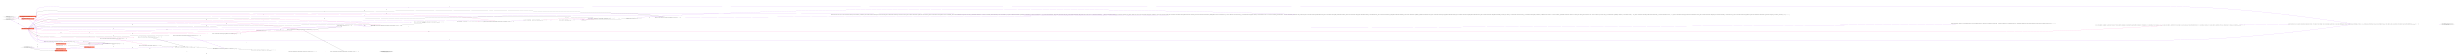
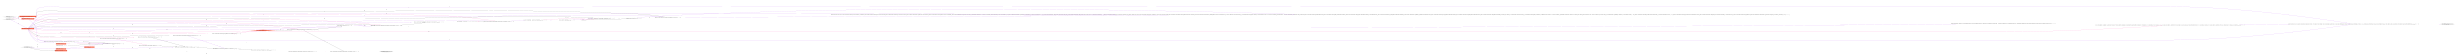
  digraph {
    fontname="Courier Prime"
    rankdir=LR
    node [color=teal fillcolor=white fontname="Courier Prime" shape=ellipse style=filled]
    edge [arrowhead=odot color=purple fontname="Courier Prime" style=bold]
    n1 [fillcolor=tomato label="@NotNull JsonWriter json@@@2@@@['1', '0', '0']" shape=box]
    n2 [label="JSONUtils.field(json,RegistryConstants.ATTR_SHOW_SYSTEM_OBJECTS,dataSource.isShowSystemObjects())@@@11@@@['1', '1', '0']"]
    n3 [color=blue label="JSONUtils.field(json,RegistryConstants.ATTR_FOLDER,dataSource.getFolder().getFolderPath())@@@18@@@['1', '1', '0']"]
    n4 [color=blue label="JSONUtils.field(json,RegistryConstants.ATTR_SAVE_PASSWORD,dataSource.isSavePassword())@@@9@@@['1', '1', '0']"]
    n5 [color=blue label="JSONUtils.field(json,RegistryConstants.ATTR_SHOW_UTIL_OBJECTS,dataSource.isShowUtilityObjects())@@@14@@@['1', '1', '0']"]
    n6 [color=darkgreen label="JSONUtils.field(json,\"virtual-model-id\",dataSource.getVirtualModel().getId())@@@25@@@['1', '1', '0']"]
    n7 [color=blue label="JSONUtils.field(json,RegistryConstants.ATTR_PROVIDER,dataSource.getDriver().getProviderDescriptor().getId())@@@5@@@['1', '1', '0']"]
    n8 [label="JSONUtils.field(json,RegistryConstants.ATTR_LOCK_PASSWORD,lockPasswordHash)@@@22@@@['1', '1', '0']"]
    n9 [label="JSONUtils.fieldNE(json,RegistryConstants.TAG_DESCRIPTION,dataSource.getDescription())@@@8@@@['1', '1', '0']"]
    n10 [label="{List<DBPDataSourcePermission> permissions = dataSource.getModifyPermission()if (!CommonUtils.isEmpty(permissions)) {json.name(\"security\")json.beginObject()List<String> permIds = new ArrayList<>(permissions.size())for (DBPDataSourcePermission perm : permissions)permIds.add(perm.getId())JSONUtils.serializeStringList(json,\"permission-restrictions\",permIds)json.endObject()}}@@@99@@@['1', '1', '0']"]
    n11 [label="{SimplePreferenceStore prefStore = dataSource.getPreferenceStore()Map<String,String> props = new TreeMap<>()for (String propName : prefStore.preferenceNames()){String propValue = prefStore.getString(propName)String defValue = prefStore.getDefaultString(propName)if (propValue != null && !CommonUtils.equalObjects(propValue,defValue)) {props.put(propName,propValue)}}if (!props.isEmpty()) {JSONUtils.serializeProperties(json,RegistryConstants.TAG_CUSTOM_PROPERTIES,props)}}@@@128@@@['1', '1', '0']"]
    n12 [color=blue label="{DBPConnectionConfiguration connectionInfo = dataSource.getConnectionConfiguration()json.name(\"configuration\")json.beginObject()JSONUtils.fieldNE(json,RegistryConstants.ATTR_HOST,connectionInfo.getHostName())JSONUtils.fieldNE(json,RegistryConstants.ATTR_PORT,connectionInfo.getHostPort())JSONUtils.fieldNE(json,RegistryConstants.ATTR_SERVER,connectionInfo.getServerName())JSONUtils.fieldNE(json,RegistryConstants.ATTR_DATABASE,connectionInfo.getDatabaseName())JSONUtils.fieldNE(json,RegistryConstants.ATTR_URL,connectionInfo.getUrl())saveSecuredCredentials(dataSource,null,null,connectionInfo.getUserName(),dataSource.isSavePassword()? connectionInfo.getUserPassword(): null)JSONUtils.fieldNE(json,RegistryConstants.ATTR_HOME,connectionInfo.getClientHomeId())if (connectionInfo.getConnectionType() != null) {JSONUtils.field(json,RegistryConstants.ATTR_TYPE,connectionInfo.getConnectionType().getId())}JSONUtils.fieldNE(json,RegistryConstants.ATTR_COLOR,connectionInfo.getConnectionColor())if (connectionInfo.getKeepAliveInterval() > 0) {JSONUtils.field(json,RegistryConstants.ATTR_KEEP_ALIVE,connectionInfo.getKeepAliveInterval())}JSONUtils.fieldNE(json,\"config-profile\",connectionInfo.getConfigProfileName())JSONUtils.fieldNE(json,\"user-profile\",connectionInfo.getUserProfileName())JSONUtils.serializeProperties(json,RegistryConstants.TAG_PROPERTIES,connectionInfo.getProperties())JSONUtils.serializeProperties(json,RegistryConstants.TAG_PROVIDER_PROPERTIES,connectionInfo.getProviderProperties())if (!ArrayUtils.isEmpty(connectionInfo.getDeclaredEvents())) {json.name(RegistryConstants.TAG_EVENTS)json.beginObject()for (DBPConnectionEventType eventType : connectionInfo.getDeclaredEvents()){DBRShellCommand command = connectionInfo.getEvent(eventType)json.name(eventType.name())json.beginObject()JSONUtils.field(json,RegistryConstants.ATTR_ENABLED,command.isEnabled())JSONUtils.field(json,RegistryConstants.ATTR_SHOW_PANEL,command.isShowProcessPanel())JSONUtils.field(json,RegistryConstants.ATTR_WAIT_PROCESS,command.isWaitProcessFinish())if (command.isWaitProcessFinish()) {JSONUtils.field(json,RegistryConstants.ATTR_WAIT_PROCESS_TIMEOUT,command.getWaitProcessTimeoutMs())}JSONUtils.field(json,RegistryConstants.ATTR_TERMINATE_AT_DISCONNECT,command.isTerminateAtDisconnect())JSONUtils.field(json,RegistryConstants.ATTR_PAUSE_AFTER_EXECUTE,command.getPauseAfterExecute())JSONUtils.fieldNE(json,RegistryConstants.ATTR_WORKING_DIRECTORY,command.getWorkingDirectory())JSONUtils.fieldNE(json,RegistryConstants.ATTR_COMMAND,command.getCommand())json.endObject()}json.endObject()}if (!CommonUtils.isEmpty(connectionInfo.getHandlers())) {json.name(RegistryConstants.TAG_HANDLERS)json.beginObject()for (DBWHandlerConfiguration configuration : connectionInfo.getHandlers()){saveNetworkHandlerConfiguration(json,dataSource,null,configuration)}json.endObject()}{DBPConnectionBootstrap bootstrap = connectionInfo.getBootstrap()if (bootstrap.hasData()) {json.name(RegistryConstants.TAG_BOOTSTRAP)json.beginObject()if (bootstrap.getDefaultAutoCommit() != null) {JSONUtils.field(json,RegistryConstants.ATTR_AUTOCOMMIT,bootstrap.getDefaultAutoCommit())}if (bootstrap.getDefaultTransactionIsolation() != null) {JSONUtils.field(json,RegistryConstants.ATTR_TXN_ISOLATION,bootstrap.getDefaultTransactionIsolation())}JSONUtils.fieldNE(json,RegistryConstants.ATTR_DEFAULT_OBJECT,bootstrap.getDefaultObjectName())if (bootstrap.isIgnoreErrors()) {JSONUtils.field(json,RegistryConstants.ATTR_IGNORE_ERRORS,true)}JSONUtils.serializeStringList(json,RegistryConstants.TAG_QUERY,bootstrap.getInitQueries())json.endObject()}}json.endObject()}@@@27@@@['1', '1', '0']"]
    n13 [label="JSONUtils.field(json,RegistryConstants.ATTR_DRIVER,dataSource.getDriver().getId())@@@6@@@['1', '1', '0']"]
    n14 [label="JSONUtils.field(json,RegistryConstants.ATTR_NAME,dataSource.getName())@@@7@@@['1', '1', '0']"]
    n15 [label="JSONUtils.field(json,RegistryConstants.ATTR_READ_ONLY,dataSource.isConnectionReadOnly())@@@16@@@['1', '1', '0']"]
    n16 [label="dataSource.isShowUtilityObjects()@@@13@@@['1', '1', '0']" shape=diamond]
    n17 [color=darkgreen label="JSONUtils.serializeStringList(json,RegistryConstants.TAG_EXCLUDE,filter.getExclude())@@@10@@@['0', '0', '1']"]
    n18 [color=purple label="final String lockPasswordHash = dataSource.getLockPasswordHash()@@@20@@@['1', '1', '0']"]
    n19 [color=darkgreen label="JSONUtils.field(json,RegistryConstants.ATTR_ENABLED,filter.isEnabled())@@@8@@@['0', '0', '1']"]
-   n20 [label="dataSource.isShowSystemObjects()@@@10@@@['1', '1', '0']" shape=diamond]
+   n20 [fillcolor=tomato label="dataSource.isShowSystemObjects()@@@10@@@['1', '1', '0']" shape=diamond]
    n21 [color=darkgreen label="JSONUtils.fieldNE(json,RegistryConstants.ATTR_ID,objectID)@@@4@@@['1', '1', '1']"]
    n22 [color=darkgreen label="dataSource.hasSharedVirtualModel()@@@24@@@['1', '1', '0']" shape=diamond]
    n23 [label="JSONUtils.fieldNE(json,RegistryConstants.ATTR_DESCRIPTION,filter.getDescription())@@@7@@@['0', '0', '1']"]
    n24 [color=purple label="{Collection<FilterMapping> filterMappings = dataSource.getObjectFilters()if (!CommonUtils.isEmpty(filterMappings)) {json.name(RegistryConstants.TAG_FILTERS)json.beginArray()for (FilterMapping filter : filterMappings){if (filter.defaultFilter != null && !filter.defaultFilter.isEmpty()) {saveObjectFiler(json,filter.typeName,null,filter.defaultFilter)}for (Map.Entry<String,DBSObjectFilter> cf : filter.customFilters.entrySet()){if (!cf.getValue().isEmpty()) {saveObjectFiler(json,filter.typeName,cf.getKey(),cf.getValue())}}}json.endArray()}}@@@110@@@['0', '1', '0']"]
    n25 [color=purple fillcolor=lightgray label="json.endObject()@@@142@@@['1', '1', '0']"]
    n26 [color=darkgreen label="JSONUtils.fieldNE(json,RegistryConstants.ATTR_TYPE,typeName)@@@5@@@['0', '0', '1']"]
    n27 [label="JSONUtils.fieldNE(json,RegistryConstants.ATTR_NAME,filter.getName())@@@6@@@['0', '0', '1']"]
    n28 [label="dataSource.getFolder() != null@@@17@@@['1', '1', '0']" shape=diamond]
    n29 [fillcolor=tomato label="@NotNull JsonWriter json@@@2@@@['0', '1', '0']" shape=box]
    n30 [color=blue label="JSONUtils.serializeStringList(json,RegistryConstants.TAG_INCLUDE,filter.getInclude())@@@9@@@['0', '0', '1']"]
    n31 [color=darkgreen fillcolor=lightgray label="json.endObject()@@@11@@@['0', '0', '1']"]
    n32 [color=blue fillcolor=tomato label="String objectID@@@2@@@['0', '0', '1']" shape=box]
    n33 [color=blue fillcolor=lightgray label="saveObjectFiler['0', '0', '1']" shape=diamond]
    n34 [color=darkgreen fillcolor=tomato label="String typeName@@@2@@@['0', '0', '1']" shape=box]
    n35 [label="json.beginObject()@@@3@@@['0', '0', '1']"]
    n36 [fillcolor=tomato label="DBSObjectFilter filter@@@2@@@['0', '0', '1']" shape=box]
    n37 [color=darkgreen fillcolor=tomato label="JsonWriter json@@@2@@@['0', '0', '1']" shape=box]
    n38 [color=purple label="!CommonUtils.isEmpty(lockPasswordHash)@@@21@@@['1', '1', '0']" shape=diamond]
    n39 [color=blue fillcolor=tomato label="@NotNull DataSourceDescriptor dataSource@@@2@@@['1', '1', '0']" shape=box]
    n40 [color=purple fillcolor=lightgray label="saveDataSource['0', '1', '0']" shape=diamond]
    n41 [color=darkgreen fillcolor=lightgray label="saveDataSource['1', '0', '0']" shape=diamond]
    n1 -> n2 [color=deeppink label=json]
    n1 -> n3 [color=deeppink label=json]
    n1 -> n4 [label=json style=dashed]
    n1 -> n5 [color=deeppink label=json]
    n1 -> n6 [color=black label=json]
    n1 -> n7 [arrowhead=vee label=json]
    n1 -> n8 [arrowhead=vee color=deeppink label=json style=dashed]
    n1 -> n9 [color=black label=json style=dashed]
    n1 -> n10 [color=black label=json style=dashed]
    n1 -> n11 [label=json]
    n1 -> n12 [color=deeppink label=json style=dashed]
    n1 -> n13 [color=deeppink label=json style=dashed]
    n1 -> n14 [arrowhead=vee color=deeppink label=json style=dashed]
    n1 -> n15 [arrowhead=vee color=black label=json style=dashed]
    n2 -> n16 [arrowhead=vee color=black]
    n2 -> n17 [color=black label=0]
    n3 -> n18
    n4 -> n19 [color=deeppink label=0 style=dashed]
    n4 -> n20 [arrowhead=vee color=deeppink]
    n5 -> n15 [arrowhead=vee color=black]
    n6 -> n12
    n7 -> n13 [color=deeppink style=dashed]
    n7 -> n21 [arrowhead=vee label=0]
    n8 -> n22 [color=black]
    n9 -> n4 [color=black style=dashed]
    n9 -> n23 [label=0]
    n10 -> n11 [color=black style=dashed]
    n10 -> n24 [arrowhead=vee color=deeppink style=dashed]
    n11 -> n25
    n12 -> n10 [arrowhead=vee style=dashed]
    n13 -> n14 [arrowhead=vee color=black style=dashed]
    n13 -> n26 [color=deeppink label=0]
    n14 -> n9 [color=black style=dashed]
    n14 -> n27 [arrowhead=vee color=black label=0]
    n15 -> n28 [arrowhead=vee style=dashed]
    n16 -> n5 [arrowhead=vee]
    n16 -> n5 [arrowhead=vee label=true]
    n16 -> n15 [color=black style=dashed]
    n17 -> n31 [color=black style=dashed]
    n18 -> n8 [color=deeppink label=lockPasswordHash]
    n18 -> n38
    n19 -> n30 [arrowhead=vee color=deeppink style=dashed]
    n20 -> n2 [color=black]
    n20 -> n2 [label=true style=dashed]
    n20 -> n16
    n21 -> n7 [arrowhead=vee color=black]
    n21 -> n26 [style=dashed]
    n22 -> n6 [arrowhead=vee label=true style=dashed]
    n22 -> n6 [style=dashed]
    n22 -> n12 [arrowhead=vee]
    n23 -> n19 [color=black]
    n24 -> n11
    n26 -> n27 [arrowhead=vee color=black]
    n27 -> n23 [arrowhead=vee color=black]
    n28 -> n3 [arrowhead=vee color=black]
    n28 -> n3 [arrowhead=vee color=deeppink label=true]
    n28 -> n18 [arrowhead=vee style=dashed]
    n29 -> n2 [label=json]
    n29 -> n3 [label=json]
    n29 -> n4 [color=deeppink label=json]
    n29 -> n5 [arrowhead=vee color=black label=json]
    n29 -> n6 [arrowhead=vee label=json]
    n29 -> n7 [arrowhead=vee label=json]
    n29 -> n8 [color=black label=json]
    n29 -> n9 [color=black label=json]
    n29 -> n10 [label=json]
    n29 -> n11 [label=json]
    n29 -> n12 [arrowhead=vee label=json]
    n29 -> n13 [color=black label=json style=dashed]
    n29 -> n14 [arrowhead=vee color=deeppink label=json]
    n29 -> n15 [arrowhead=vee label=json]
    n29 -> n24 [arrowhead=vee color=deeppink label=json]
    n30 -> n17 [arrowhead=vee color=deeppink style=dashed]
    n32 -> n21 [color=deeppink label=objectID]
    n33 -> n32 [label=true style=dashed]
    n33 -> n34 [arrowhead=vee label=true style=dashed]
    n33 -> n35 [color=deeppink style=dashed]
    n33 -> n36 [arrowhead=vee color=black label=true]
    n33 -> n37 [arrowhead=vee label=true]
    n34 -> n26 [arrowhead=vee label=typeName style=dashed]
    n35 -> n21 [arrowhead=vee color=black]
    n37 -> n17 [label=json style=dashed]
    n37 -> n19 [color=deeppink label=json style=dashed]
    n37 -> n21 [label=json]
    n37 -> n23 [color=deeppink label=json style=dashed]
    n37 -> n26 [label=json style=dashed]
    n37 -> n27 [arrowhead=vee label=json]
    n37 -> n30 [label=json style=dashed]
    n38 -> n8 [arrowhead=vee]
    n38 -> n8 [color=deeppink label=true]
    n38 -> n22 [color=black]
    n39 -> n12 [color=deeppink label=dataSource style=dashed]
    n40 -> n29 [arrowhead=vee label=true]
    n40 -> n39 [arrowhead=vee color=deeppink label=true]
    n41 -> n1 [arrowhead=vee label=true]
    n41 -> n39 [color=deeppink label=true style=dashed]
  }
